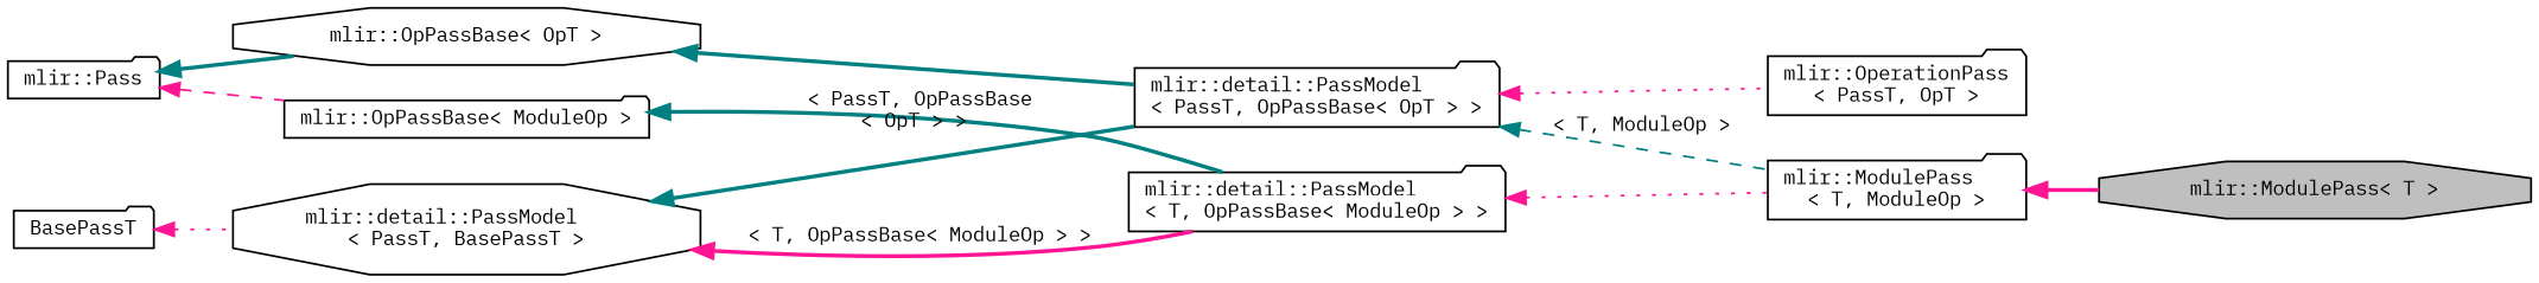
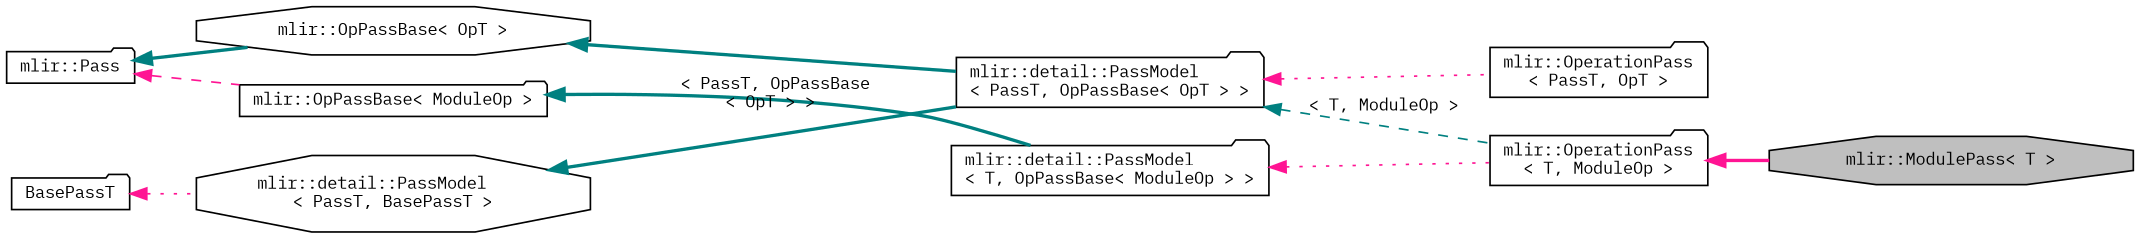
  digraph {
    fontname="IBM Plex Mono"
    rankdir=LR
    node [color=black fontname="IBM Plex Mono" fontsize=10 shape=folder]
    edge [color=deeppink dir=back fontname="IBM Plex Mono" fontsize=10 labelfontname=Helvetica labelfontsize=10 style=bold]
    n1 [fillcolor=grey75 fontcolor=black height=0.2 label="mlir::ModulePass\< T \>" shape=octagon style=filled width=0.4]
-   n2 [height=0.2 label="mlir::ModulePass\l\< T, ModuleOp \>" width=0.4]
+   n2 [height=0.2 label="mlir::OperationPass\l\< T, ModuleOp \>" width=0.4]
    n3 [height=0.2 label="mlir::detail::PassModel\l\< T, OpPassBase\< ModuleOp \> \>" width=0.4]
    n4 [height=0.2 label="mlir::OpPassBase\< ModuleOp \>" width=0.4]
    n5 [height=0.2 label="mlir::Pass" width=0.4]
    n6 [height=0.2 label="mlir::OpPassBase\< OpT \>" shape=octagon width=0.4]
    n7 [height=0.2 label="mlir::detail::PassModel\l\< PassT, OpPassBase\< OpT \> \>" width=0.4]
    n8 [height=0.2 label="mlir::OperationPass\l\< PassT, OpT \>" width=0.4]
    n9 [height=0.2 label="mlir::detail::PassModel\l\< PassT, BasePassT \>" shape=octagon width=0.4]
    n10 [height=0.2 label=BasePassT width=0.4]
    n2 -> n1
    n3 -> n2 [style=dotted]
    n4 -> n3 [color=teal]
    n5 -> n4 [style=dashed]
    n5 -> n6 [color=teal]
    n6 -> n7 [color=teal]
    n7 -> n2 [color=teal label=" \< T, ModuleOp \>" style=dashed]
    n7 -> n8 [style=dotted]
-   n9 -> n3 [label=" \< T, OpPassBase\< ModuleOp \> \>"]
    n9 -> n7 [color=teal label=" \< PassT, OpPassBase\l\< OpT \> \>"]
    n10 -> n9 [style=dotted]
  }
